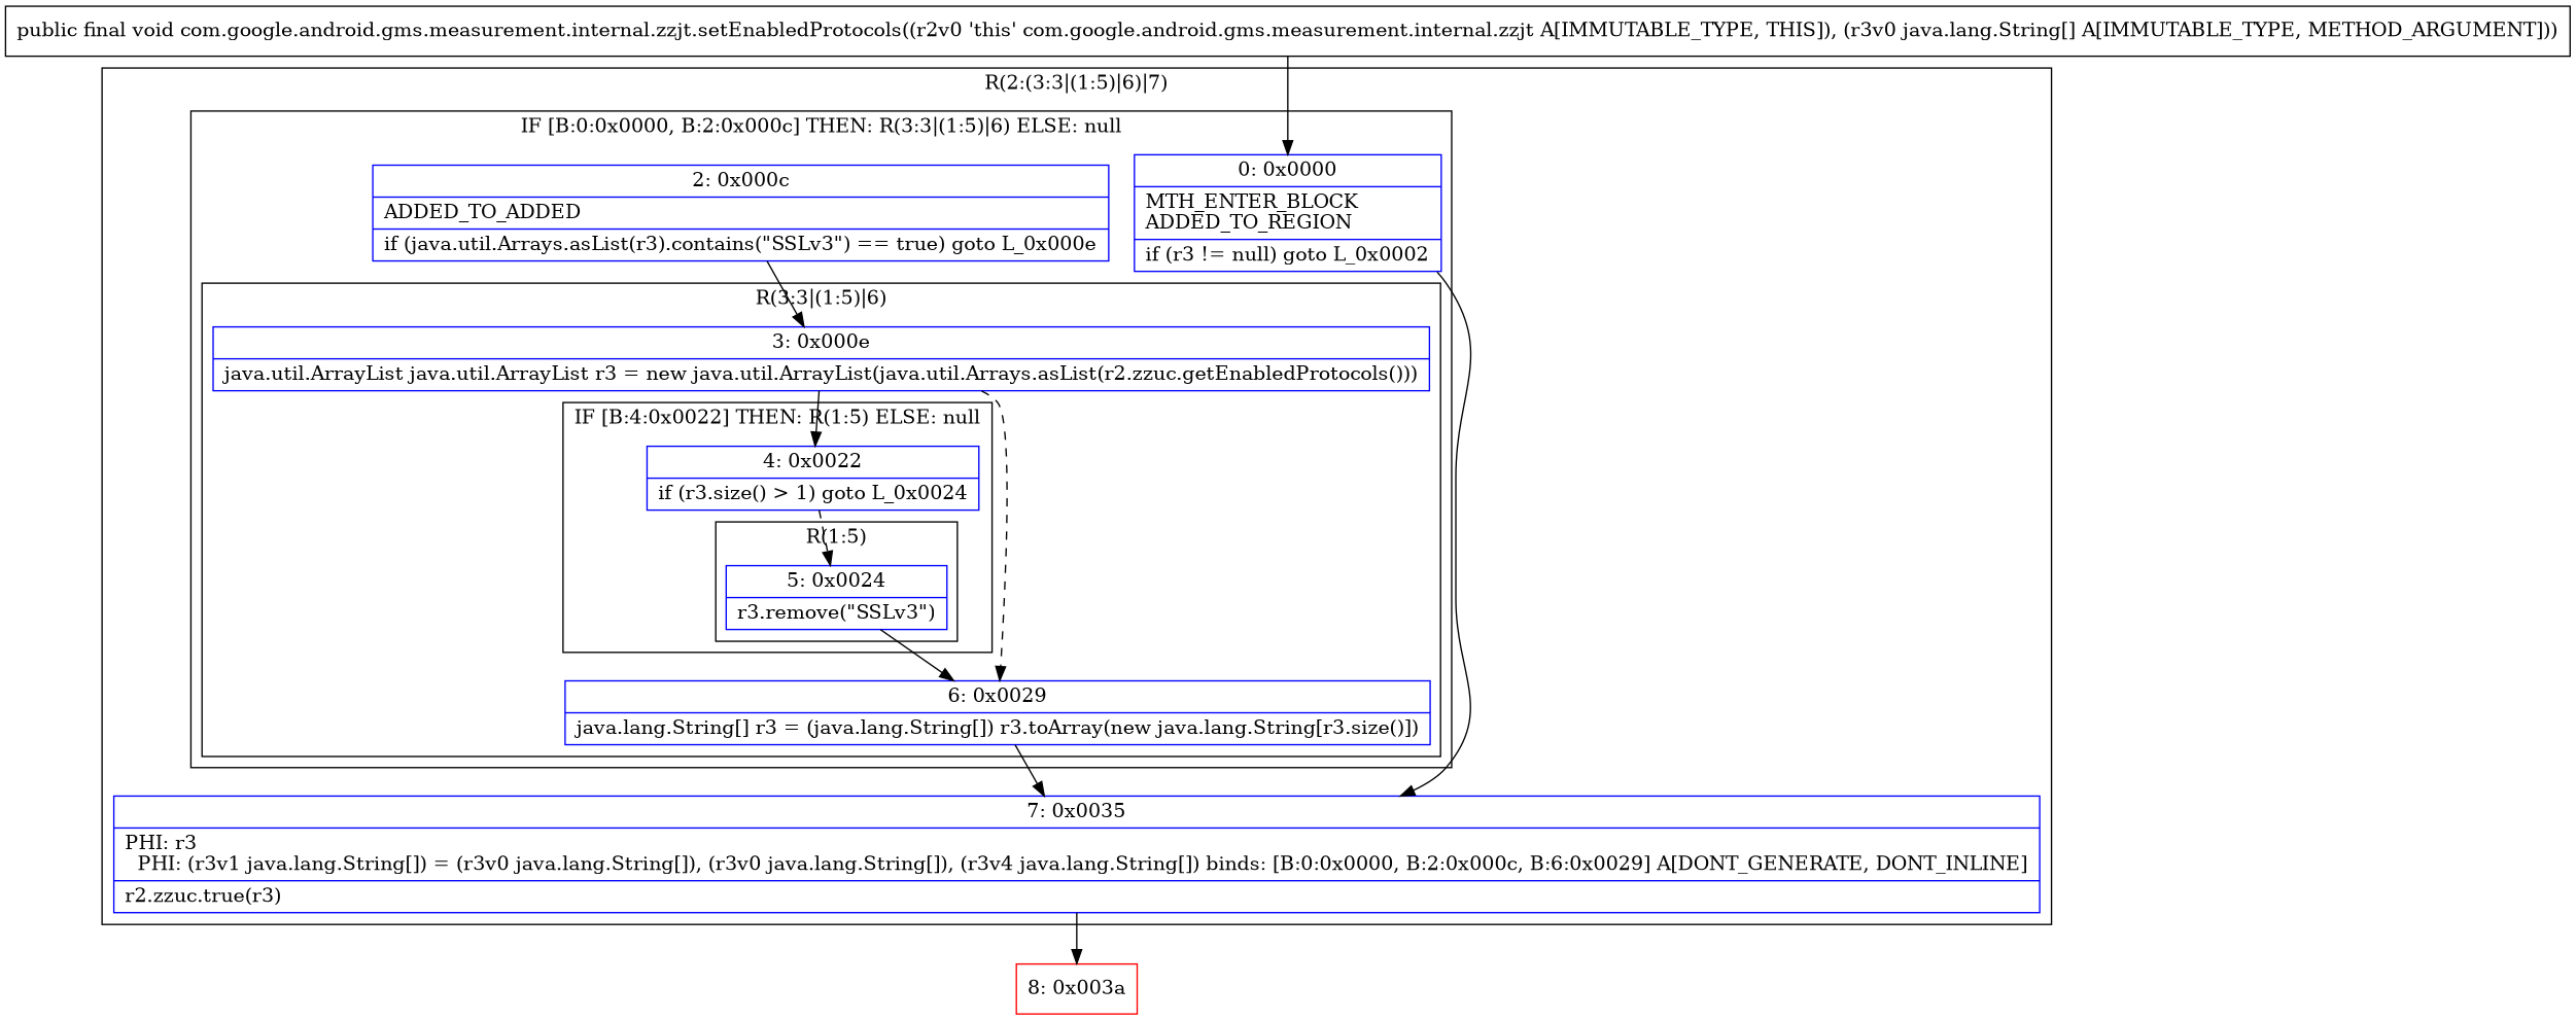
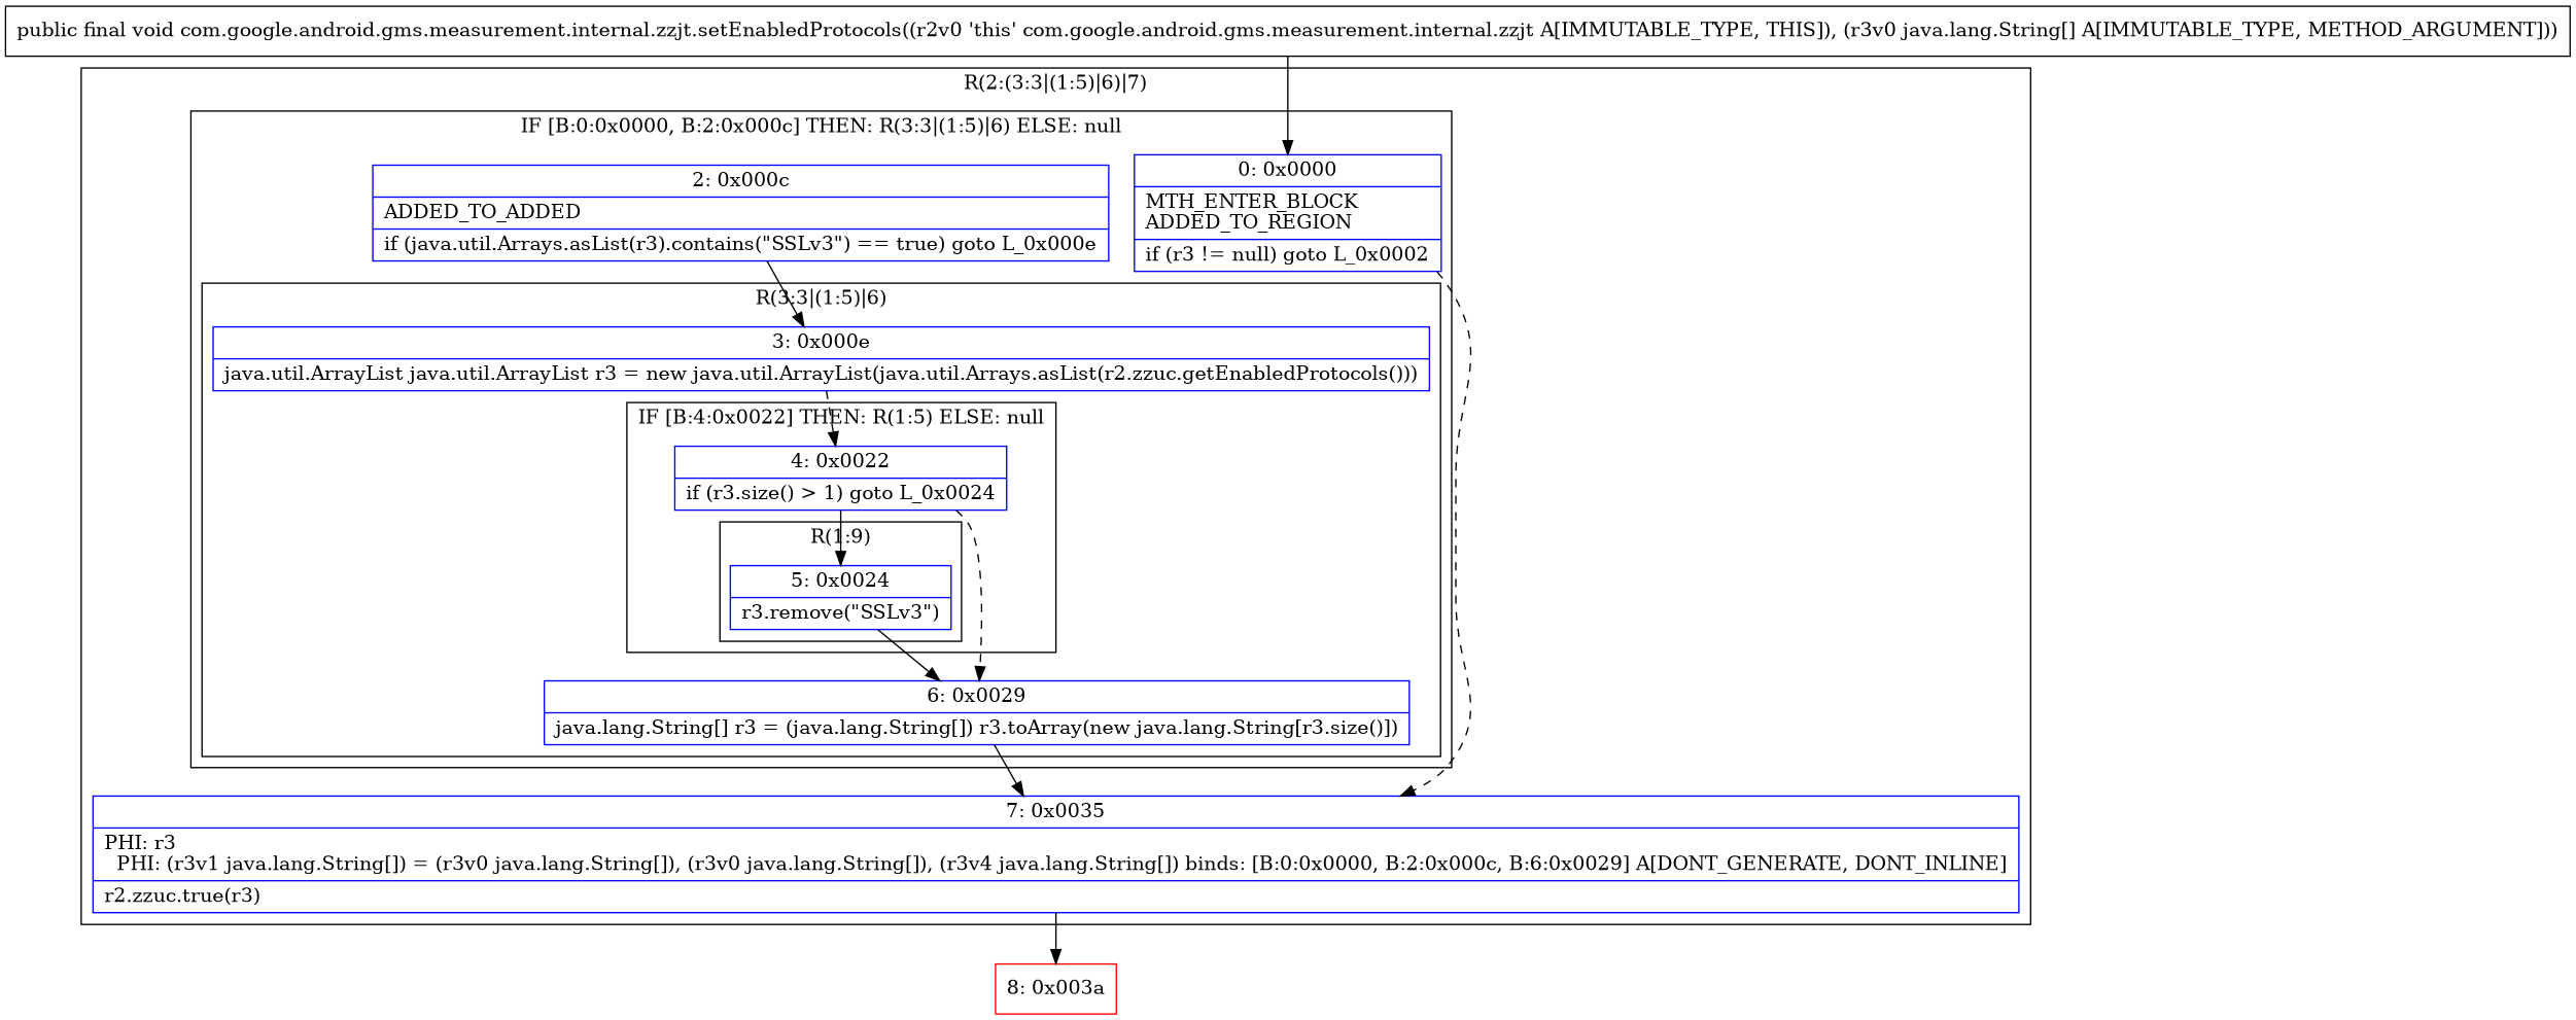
  digraph {
    node [color=blue shape=record]
    n1 [label="{5\:\ 0x0024|r3.remove(\"SSLv3\")\l}"]
    n2 [label="{4\:\ 0x0022|if (r3.size() \> 1) goto L_0x0024\l}"]
    n3 [label="{3\:\ 0x000e|java.util.ArrayList java.util.ArrayList r3 = new java.util.ArrayList(java.util.Arrays.asList(r2.zzuc.getEnabledProtocols()))\l}"]
    n4 [label="{6\:\ 0x0029|java.lang.String[] r3 = (java.lang.String[]) r3.toArray(new java.lang.String[r3.size()])\l}"]
    n5 [label="{0\:\ 0x0000|MTH_ENTER_BLOCK\lADDED_TO_REGION\l|if (r3 != null) goto L_0x0002\l}"]
    n6 [label="{2\:\ 0x000c|ADDED_TO_ADDED\l|if (java.util.Arrays.asList(r3).contains(\"SSLv3\") == true) goto L_0x000e\l}"]
    n7 [label="{7\:\ 0x0035|PHI: r3 \l  PHI: (r3v1 java.lang.String[]) = (r3v0 java.lang.String[]), (r3v0 java.lang.String[]), (r3v4 java.lang.String[]) binds: [B:0:0x0000, B:2:0x000c, B:6:0x0029] A[DONT_GENERATE, DONT_INLINE]\l|r2.zzuc.true(r3)\l}"]
    n8 [color=red label="{8\:\ 0x003a}"]
    n9 [label="{public final void com.google.android.gms.measurement.internal.zzjt.setEnabledProtocols((r2v0 'this' com.google.android.gms.measurement.internal.zzjt A[IMMUTABLE_TYPE, THIS]), (r3v0 java.lang.String[] A[IMMUTABLE_TYPE, METHOD_ARGUMENT])) }" color=""]
    subgraph cluster_1 {
      label="R(2:(3:3|(1:5)|6)|7)"
      n7
      subgraph cluster_2 {
        label="IF [B:0:0x0000, B:2:0x000c] THEN: R(3:3|(1:5)|6) ELSE: null"
        n5
        n6
        subgraph cluster_3 {
          label="R(3:3|(1:5)|6)"
          n3
          n4
          subgraph cluster_4 {
            label="IF [B:4:0x0022] THEN: R(1:5) ELSE: null"
            n2
            subgraph cluster_5 {
-             label="R(1:5)"
+             label="R(1:9)"
              n1
            }
          }
        }
      }
    }
    n1 -> n4
-   n2 -> n1 [style=dashed]
-   n3 -> n4 [style=dashed]
-   n3 -> n2
+   n2 -> n1
+   n2 -> n4 [style=dashed]
+   n3 -> n2 [style=dashed]
    n4 -> n7
-   n5 -> n7 [style=solid]
+   n5 -> n7 [style=dashed]
    n6 -> n3
    n7 -> n8
    n9 -> n5
  }
